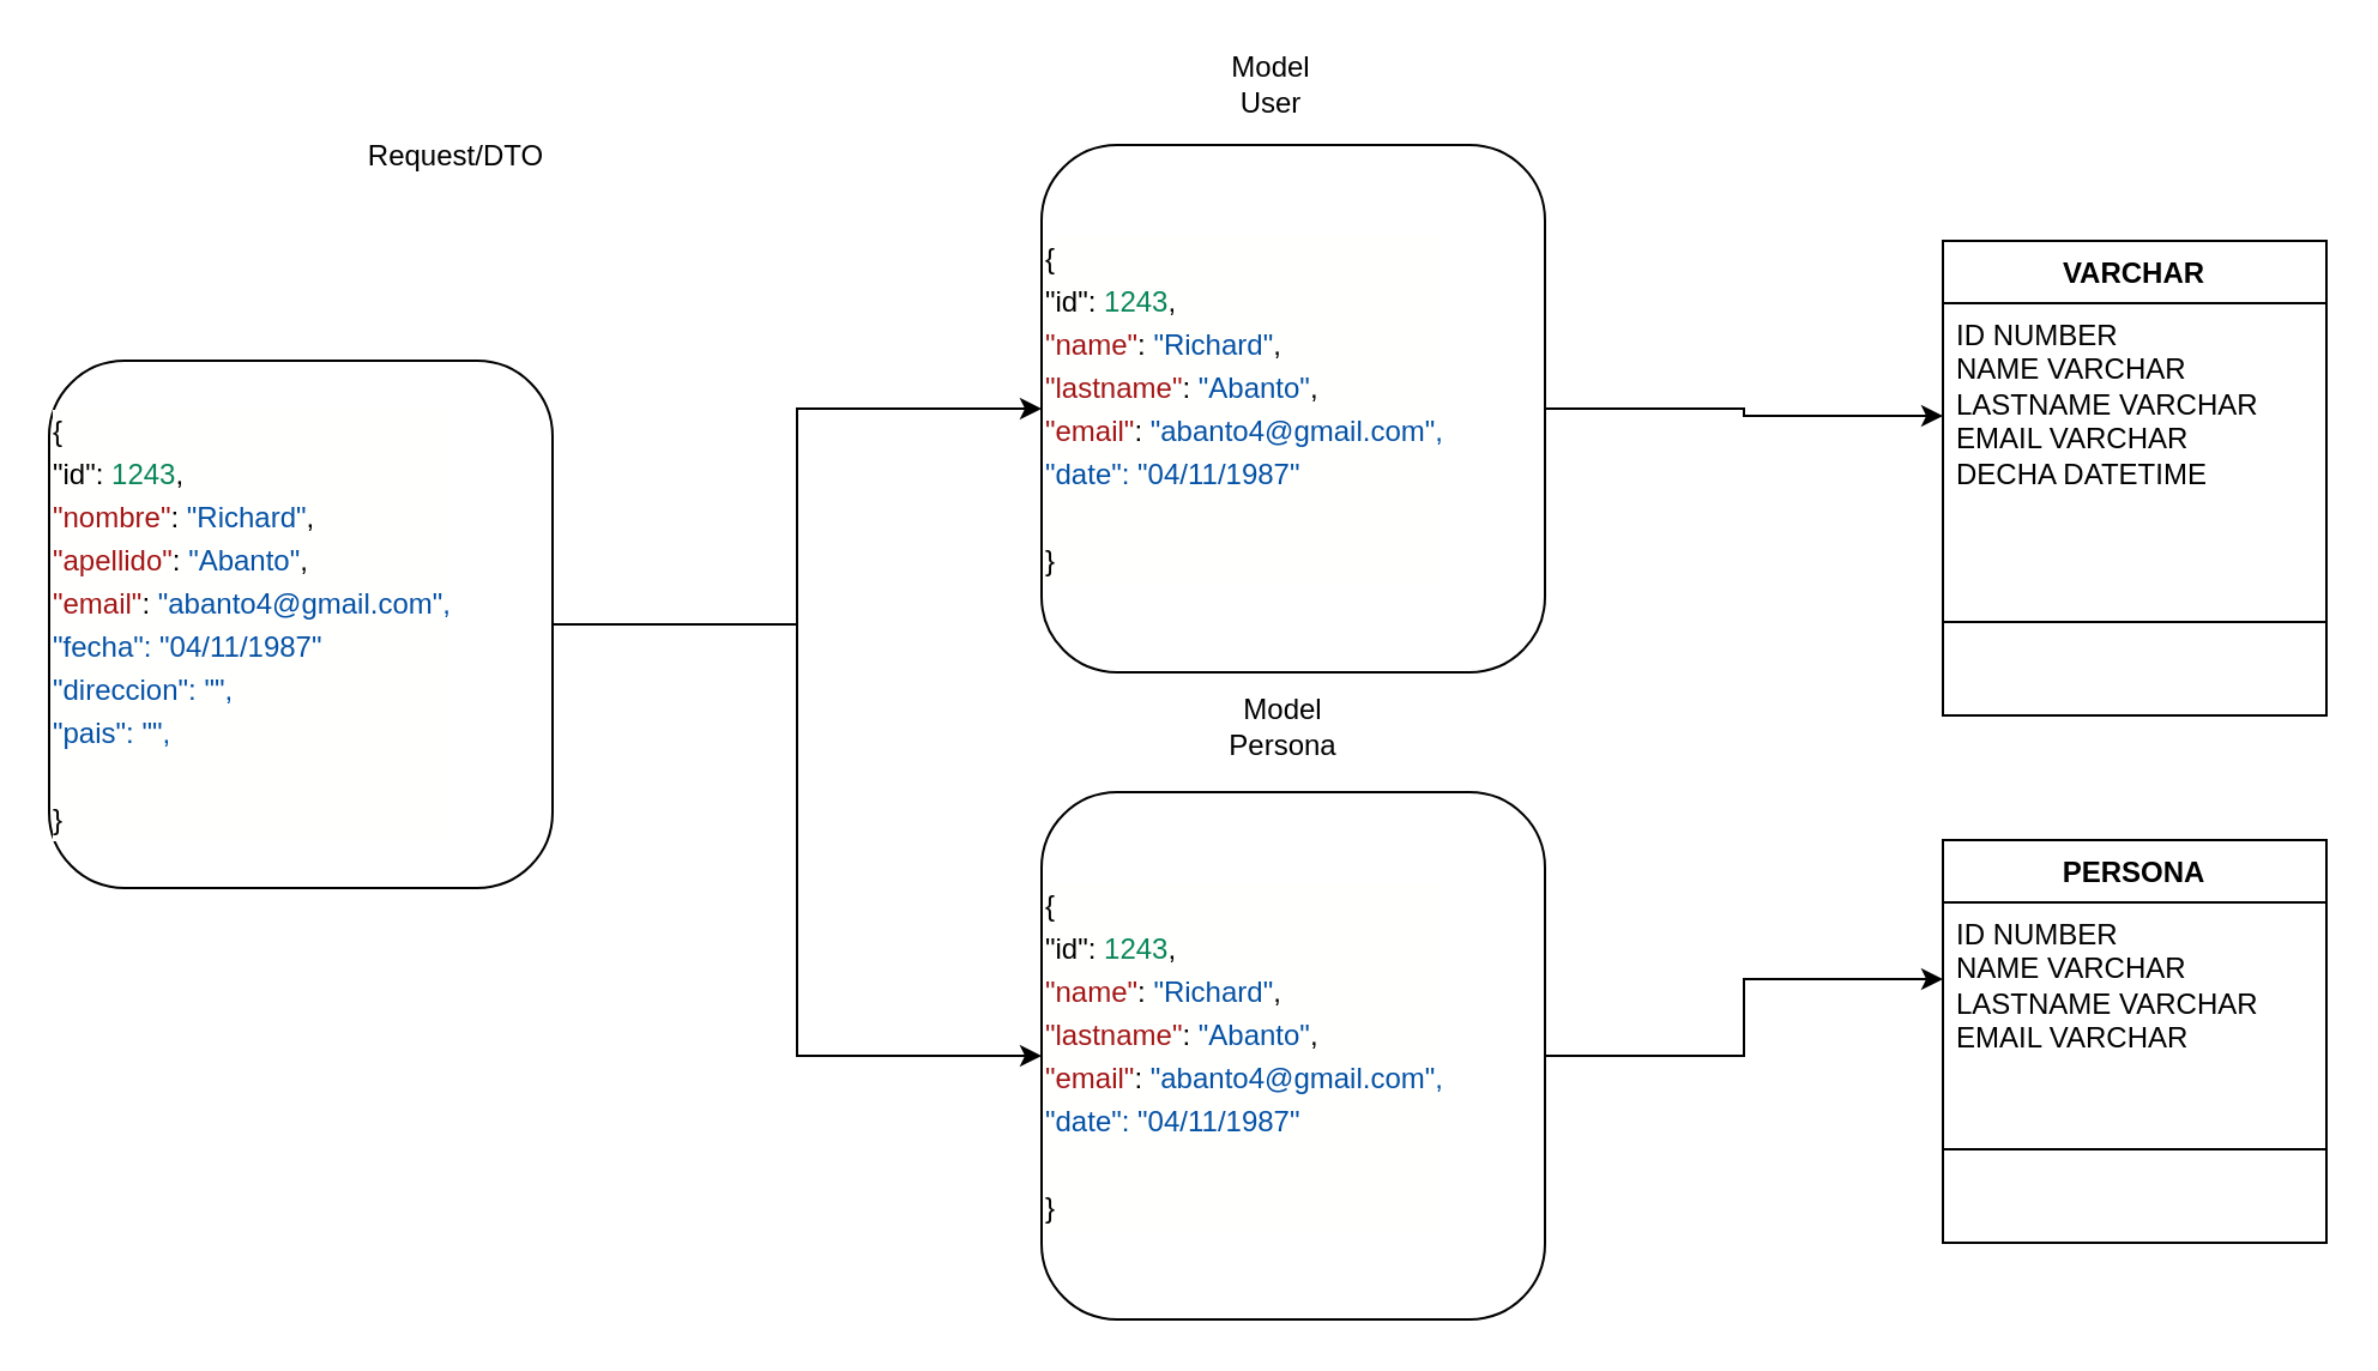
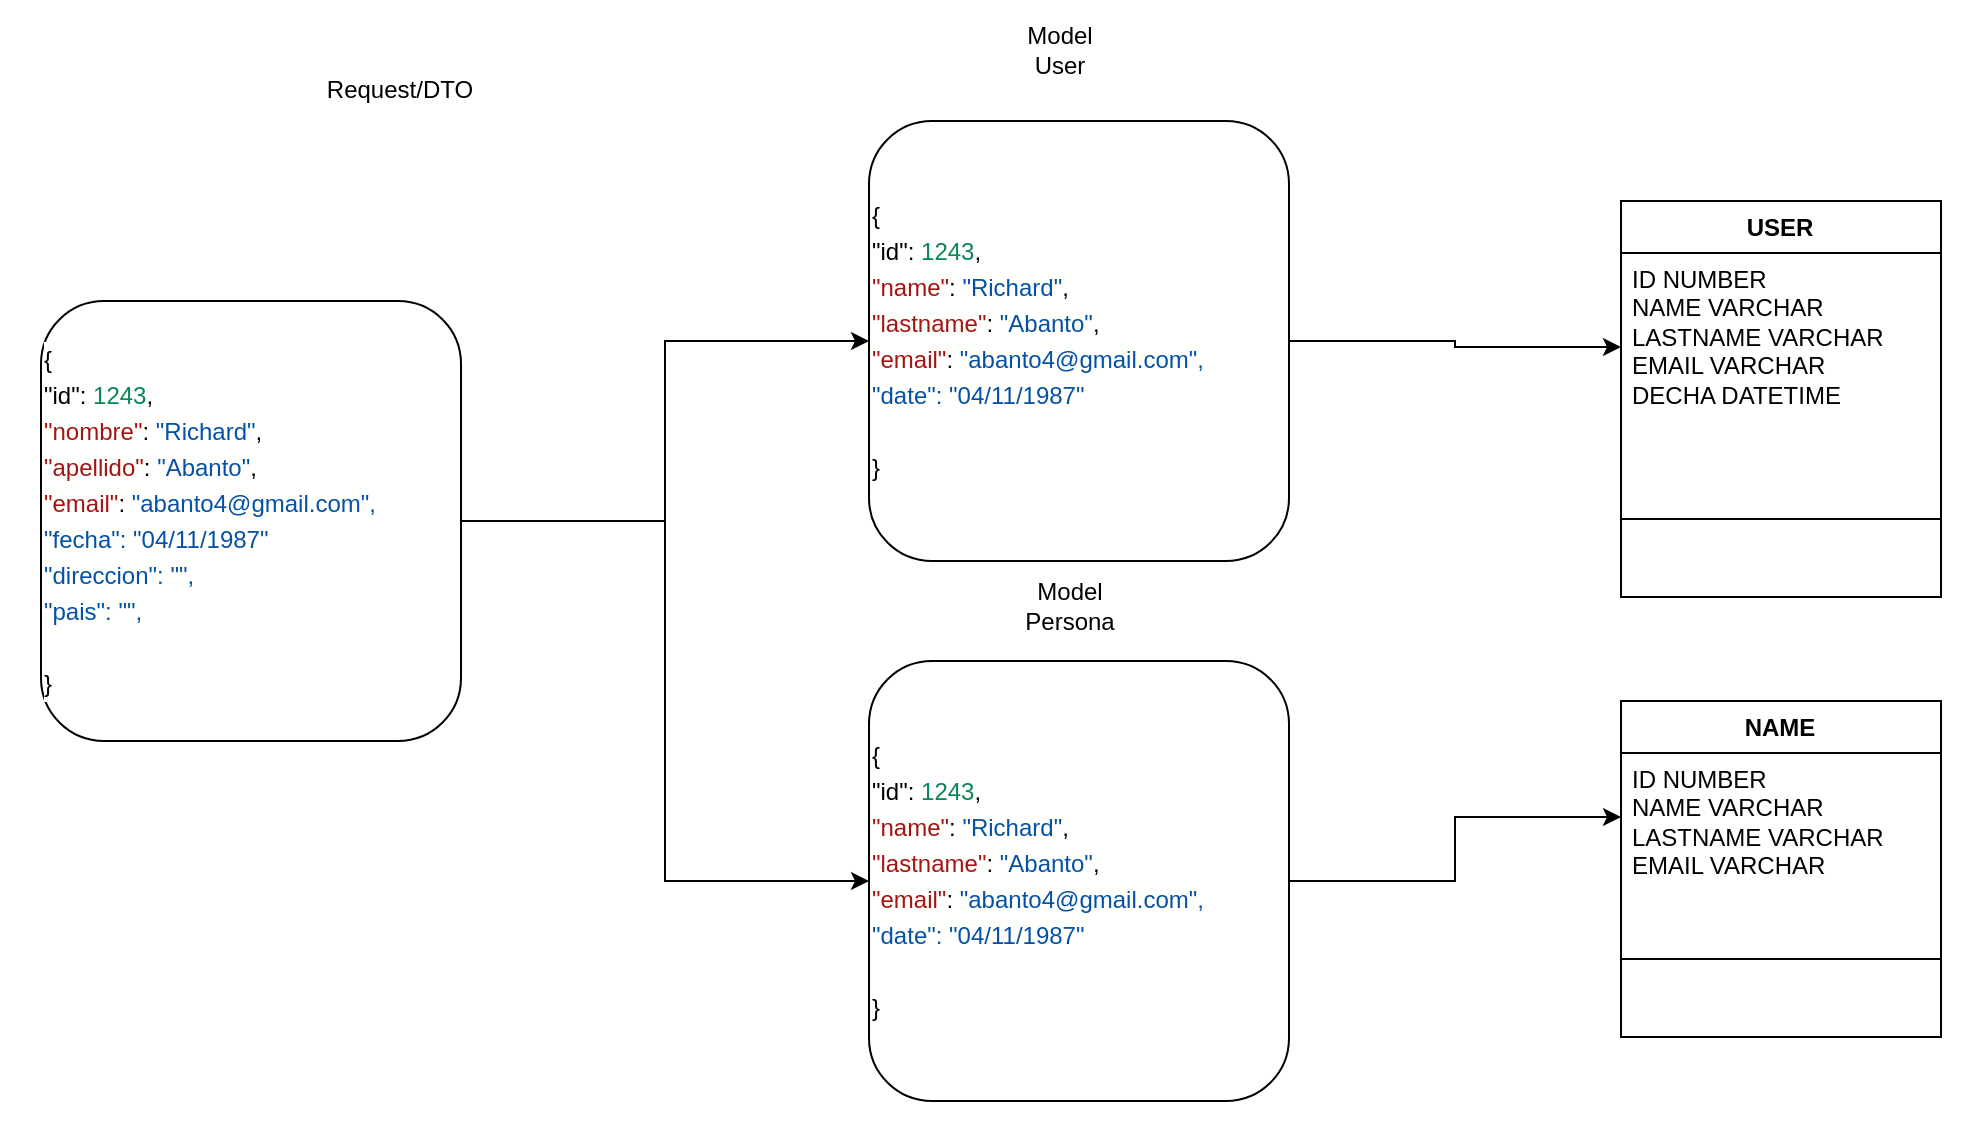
  <mxCell id="0" />
  <mxCell id="1" parent="0" />
- <mxCell id="2" value="VARCHAR" style="swimlane;fontStyle=1;align=center;verticalAlign=top;childLayout=stackLayout;horizontal=1;startSize=26;horizontalStack=0;resizeParent=1;resizeParentMax=0;resizeLast=0;collapsible=1;marginBottom=0;whiteSpace=wrap;html=1;" vertex="1" parent="1"><mxGeometry x="810" y="100" width="160" height="198" as="geometry" /></mxCell>
+ <mxCell id="2" value="USER" style="swimlane;fontStyle=1;align=center;verticalAlign=top;childLayout=stackLayout;horizontal=1;startSize=26;horizontalStack=0;resizeParent=1;resizeParentMax=0;resizeLast=0;collapsible=1;marginBottom=0;whiteSpace=wrap;html=1;" vertex="1" parent="1"><mxGeometry x="810" y="100" width="160" height="198" as="geometry" /></mxCell>
  <mxCell id="3" value="ID NUMBER&lt;br&gt;NAME VARCHAR&lt;br&gt;LASTNAME VARCHAR&lt;br&gt;EMAIL VARCHAR&lt;br&gt;DECHA DATETIME&lt;br&gt;" style="text;strokeColor=none;fillColor=none;align=left;verticalAlign=top;spacingLeft=4;spacingRight=4;overflow=hidden;rotatable=0;points=[[0,0.5],[1,0.5]];portConstraint=eastwest;whiteSpace=wrap;html=1;" vertex="1" parent="2"><mxGeometry y="26" width="160" height="94" as="geometry" /></mxCell>
  <mxCell id="4" value="" style="line;strokeWidth=1;fillColor=none;align=left;verticalAlign=middle;spacingTop=-1;spacingLeft=3;spacingRight=3;rotatable=0;labelPosition=right;points=[];portConstraint=eastwest;strokeColor=inherit;" vertex="1" parent="2"><mxGeometry y="120" width="160" height="78" as="geometry" /></mxCell>
  <mxCell id="5" style="edgeStyle=orthogonalEdgeStyle;rounded=0;orthogonalLoop=1;jettySize=auto;html=1;entryX=0;entryY=0.5;entryDx=0;entryDy=0;" edge="1" parent="1" source="6" target="3"><mxGeometry relative="1" as="geometry" /></mxCell>
  <mxCell id="6" value="&lt;div style=&quot;background-color: rgb(255, 255, 254); line-height: 18px;&quot;&gt;&lt;div&gt;{&lt;/div&gt;&lt;div&gt;    &quot;id&quot;: &lt;span style=&quot;color: #098658;&quot;&gt;1243&lt;/span&gt;,&lt;/div&gt;&lt;div&gt;    &lt;span style=&quot;color: #a31515;&quot;&gt;&quot;name&quot;&lt;/span&gt;: &lt;span style=&quot;color: #0451a5;&quot;&gt;&quot;Richard&quot;&lt;/span&gt;,&lt;/div&gt;&lt;div&gt;    &lt;span style=&quot;color: #a31515;&quot;&gt;&quot;lastname&quot;&lt;/span&gt;: &lt;span style=&quot;color: #0451a5;&quot;&gt;&quot;Abanto&quot;&lt;/span&gt;,&lt;/div&gt;&lt;div&gt;    &lt;span style=&quot;color: #a31515;&quot;&gt;&quot;email&quot;&lt;/span&gt;: &lt;span style=&quot;color: #0451a5;&quot;&gt;&quot;abanto4@gmail.com&quot;,&lt;/span&gt;&lt;/div&gt;&lt;div&gt;&lt;span style=&quot;color: #0451a5;&quot;&gt;&quot;date&quot;: &quot;04/11/1987&quot;&lt;/span&gt;&lt;/div&gt;&lt;div&gt;&lt;span style=&quot;color: #0451a5;&quot;&gt;&lt;br&gt;&lt;/span&gt;&lt;/div&gt;&lt;div&gt;}&lt;/div&gt;&lt;/div&gt;" style="rounded=1;whiteSpace=wrap;html=1;align=left;" vertex="1" parent="1"><mxGeometry x="434" y="60" width="210" height="220" as="geometry" /></mxCell>
- <mxCell id="7" value="Request/DTO" style="text;html=1;strokeColor=none;fillColor=none;align=center;verticalAlign=middle;whiteSpace=wrap;rounded=0;" vertex="1" parent="1"><mxGeometry x="130" y="50" width="120" height="30" as="geometry" /></mxCell>
+ <mxCell id="7" value="Request/DTO" style="text;html=1;strokeColor=none;fillColor=none;align=center;verticalAlign=middle;whiteSpace=wrap;rounded=0;" vertex="1" parent="1"><mxGeometry x="140" y="30" width="120" height="30" as="geometry" /></mxCell>
  <mxCell id="8" style="edgeStyle=orthogonalEdgeStyle;rounded=0;orthogonalLoop=1;jettySize=auto;html=1;" edge="1" parent="1" source="10" target="6"><mxGeometry relative="1" as="geometry" /></mxCell>
  <mxCell id="9" style="edgeStyle=orthogonalEdgeStyle;rounded=0;orthogonalLoop=1;jettySize=auto;html=1;entryX=0;entryY=0.5;entryDx=0;entryDy=0;" edge="1" parent="1" source="10" target="16"><mxGeometry relative="1" as="geometry" /></mxCell>
  <mxCell id="10" value="&lt;div style=&quot;background-color: rgb(255, 255, 254); line-height: 18px;&quot;&gt;&lt;div&gt;{&lt;/div&gt;&lt;div&gt;    &quot;id&quot;: &lt;span style=&quot;color: #098658;&quot;&gt;1243&lt;/span&gt;,&lt;/div&gt;&lt;div&gt;    &lt;span style=&quot;color: #a31515;&quot;&gt;&quot;nombre&quot;&lt;/span&gt;: &lt;span style=&quot;color: #0451a5;&quot;&gt;&quot;Richard&quot;&lt;/span&gt;,&lt;/div&gt;&lt;div&gt;    &lt;span style=&quot;color: #a31515;&quot;&gt;&quot;apellido&quot;&lt;/span&gt;: &lt;span style=&quot;color: #0451a5;&quot;&gt;&quot;Abanto&quot;&lt;/span&gt;,&lt;/div&gt;&lt;div&gt;    &lt;span style=&quot;color: #a31515;&quot;&gt;&quot;email&quot;&lt;/span&gt;: &lt;span style=&quot;color: #0451a5;&quot;&gt;&quot;abanto4@gmail.com&quot;,&lt;/span&gt;&lt;/div&gt;&lt;div&gt;&lt;span style=&quot;color: #0451a5;&quot;&gt;&quot;fecha&quot;: &quot;04/11/1987&quot;&lt;/span&gt;&lt;/div&gt;&lt;div&gt;&lt;span style=&quot;color: #0451a5;&quot;&gt;&quot;direccion&quot;: &quot;&quot;,&lt;/span&gt;&lt;/div&gt;&lt;div&gt;&lt;span style=&quot;color: #0451a5;&quot;&gt;&quot;pais&quot;: &quot;&quot;,&lt;/span&gt;&lt;/div&gt;&lt;div&gt;&lt;span style=&quot;color: #0451a5;&quot;&gt;&lt;br&gt;&lt;/span&gt;&lt;/div&gt;&lt;div&gt;}&lt;/div&gt;&lt;/div&gt;" style="rounded=1;whiteSpace=wrap;html=1;align=left;" vertex="1" parent="1"><mxGeometry x="20" y="150" width="210" height="220" as="geometry" /></mxCell>
- <mxCell id="11" value="PERSONA" style="swimlane;fontStyle=1;align=center;verticalAlign=top;childLayout=stackLayout;horizontal=1;startSize=26;horizontalStack=0;resizeParent=1;resizeParentMax=0;resizeLast=0;collapsible=1;marginBottom=0;whiteSpace=wrap;html=1;" vertex="1" parent="1"><mxGeometry x="810" y="350" width="160" height="168" as="geometry" /></mxCell>
+ <mxCell id="11" value="NAME" style="swimlane;fontStyle=1;align=center;verticalAlign=top;childLayout=stackLayout;horizontal=1;startSize=26;horizontalStack=0;resizeParent=1;resizeParentMax=0;resizeLast=0;collapsible=1;marginBottom=0;whiteSpace=wrap;html=1;" vertex="1" parent="1"><mxGeometry x="810" y="350" width="160" height="168" as="geometry" /></mxCell>
  <mxCell id="12" value="ID NUMBER&lt;br&gt;NAME VARCHAR&lt;br&gt;LASTNAME VARCHAR&lt;br&gt;EMAIL VARCHAR&lt;br&gt;DECHA DATETIME&lt;br&gt;" style="text;strokeColor=none;fillColor=none;align=left;verticalAlign=top;spacingLeft=4;spacingRight=4;overflow=hidden;rotatable=0;points=[[0,0.5],[1,0.5]];portConstraint=eastwest;whiteSpace=wrap;html=1;" vertex="1" parent="11"><mxGeometry y="26" width="160" height="64" as="geometry" /></mxCell>
  <mxCell id="13" value="" style="line;strokeWidth=1;fillColor=none;align=left;verticalAlign=middle;spacingTop=-1;spacingLeft=3;spacingRight=3;rotatable=0;labelPosition=right;points=[];portConstraint=eastwest;strokeColor=inherit;" vertex="1" parent="11"><mxGeometry y="90" width="160" height="78" as="geometry" /></mxCell>
- <mxCell id="14" value="Model User" style="text;html=1;strokeColor=none;fillColor=none;align=center;verticalAlign=middle;whiteSpace=wrap;rounded=0;" vertex="1" parent="1"><mxGeometry x="500" y="20" width="60" height="30" as="geometry" /></mxCell>
+ <mxCell id="14" value="Model User" style="text;html=1;strokeColor=none;fillColor=none;align=center;verticalAlign=middle;whiteSpace=wrap;rounded=0;" vertex="1" parent="1"><mxGeometry x="500" y="10" width="60" height="30" as="geometry" /></mxCell>
  <mxCell id="15" style="edgeStyle=orthogonalEdgeStyle;rounded=0;orthogonalLoop=1;jettySize=auto;html=1;" edge="1" parent="1" source="16" target="12"><mxGeometry relative="1" as="geometry" /></mxCell>
  <mxCell id="16" value="&lt;div style=&quot;background-color: rgb(255, 255, 254); line-height: 18px;&quot;&gt;&lt;div&gt;{&lt;/div&gt;&lt;div&gt;    &quot;id&quot;: &lt;span style=&quot;color: #098658;&quot;&gt;1243&lt;/span&gt;,&lt;/div&gt;&lt;div&gt;    &lt;span style=&quot;color: #a31515;&quot;&gt;&quot;name&quot;&lt;/span&gt;: &lt;span style=&quot;color: #0451a5;&quot;&gt;&quot;Richard&quot;&lt;/span&gt;,&lt;/div&gt;&lt;div&gt;    &lt;span style=&quot;color: #a31515;&quot;&gt;&quot;lastname&quot;&lt;/span&gt;: &lt;span style=&quot;color: #0451a5;&quot;&gt;&quot;Abanto&quot;&lt;/span&gt;,&lt;/div&gt;&lt;div&gt;    &lt;span style=&quot;color: #a31515;&quot;&gt;&quot;email&quot;&lt;/span&gt;: &lt;span style=&quot;color: #0451a5;&quot;&gt;&quot;abanto4@gmail.com&quot;,&lt;/span&gt;&lt;/div&gt;&lt;div&gt;&lt;span style=&quot;color: #0451a5;&quot;&gt;&quot;date&quot;: &quot;04/11/1987&quot;&lt;/span&gt;&lt;/div&gt;&lt;div&gt;&lt;span style=&quot;color: #0451a5;&quot;&gt;&lt;br&gt;&lt;/span&gt;&lt;/div&gt;&lt;div&gt;}&lt;/div&gt;&lt;/div&gt;" style="rounded=1;whiteSpace=wrap;html=1;align=left;" vertex="1" parent="1"><mxGeometry x="434" y="330" width="210" height="220" as="geometry" /></mxCell>
  <mxCell id="17" value="Model Persona" style="text;html=1;strokeColor=none;fillColor=none;align=center;verticalAlign=middle;whiteSpace=wrap;rounded=0;" vertex="1" parent="1"><mxGeometry x="505" y="288" width="60" height="30" as="geometry" /></mxCell>
